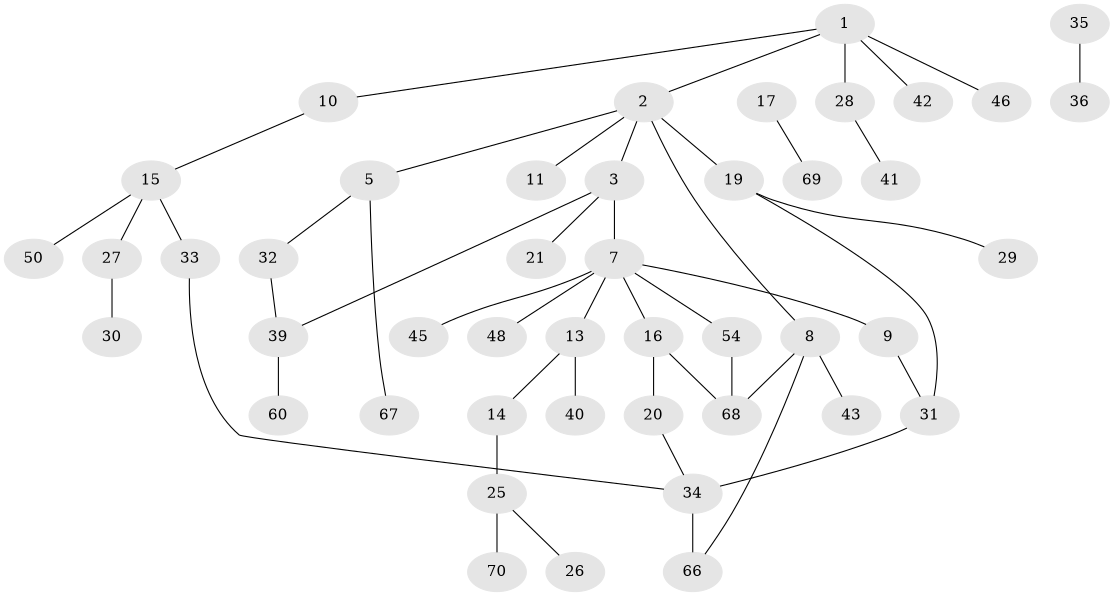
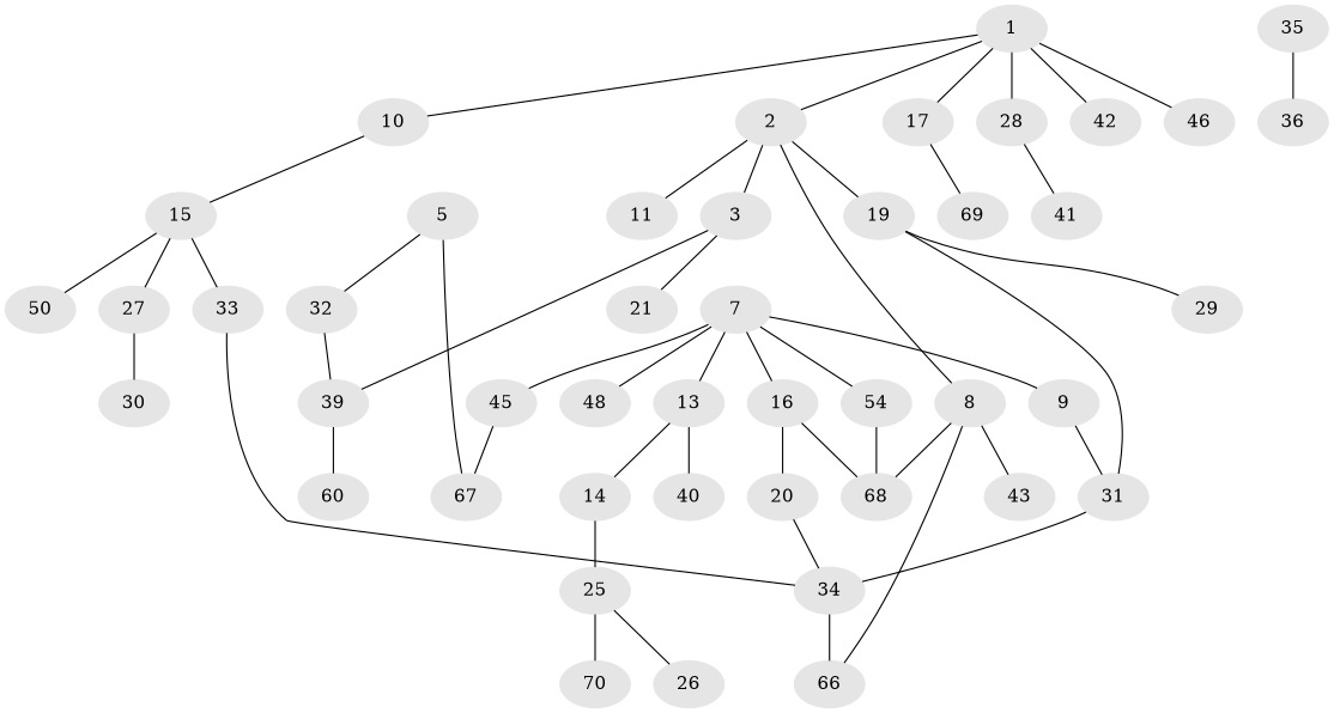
  graph {
    fontname="DejaVu Serif"
    node [color=gray90 fontname="DejaVu Serif" style=filled]
    edge [fontname="DejaVu Serif"]
    1 [super="+6"]
    2 [super="+4"]
    10 [super="+73"]
    17 [super="+58"]
    28 [super="+51"]
    42 [super="+63"]
    46
    3 [super="+12"]
    5 [super="+59"]
    8 [super="+61"]
    11
    19 [super="+22"]
    15 [super="+24"]
    69
    41 [super="+57"]
    7 [super="+44"]
    21
    39 [super="+49"]
    32 [super="+55"]
    67 [super="+71"]
    43
    n22 [label=66]
    68 [super="+72"]
    31 [super="+52"]
    29
    9 [super="+66"]
    13 [super="+56"]
    16 [super="+18"]
    45
    48
    54 [super="+62"]
    60
    14
    40
    20 [super="+23"]
    34 [super="+37"]
    27 [super="+65"]
    33 [super="+53"]
    50
    25 [super="+38"]
    26
    70
    30
    36 [super="+47"]
    35
    1 -- 2
    1 -- 10
+   1 -- 17
    1 -- 28
    1 -- 42 [weight=2]
    1 -- 46
    2 -- 3
-   2 -- 5
    2 -- 8
    2 -- 11
    2 -- 19
    10 -- 15
    17 -- 69
    28 -- 41
-   3 -- 7
    3 -- 21
    3 -- 39
    5 -- 32
    5 -- 67
    8 -- 43
    8 -- n22
    8 -- 68
    19 -- 31
    19 -- 29
    15 -- 27
    15 -- 33
    15 -- 50
    7 -- 9
    7 -- 13
    7 -- 16
    7 -- 45
    7 -- 48
    7 -- 54
    39 -- 60
    32 -- 39
    31 -- 34
    9 -- 31
    13 -- 14
    13 -- 40
    16 -- 68
    16 -- 20
+   45 -- 67
    54 -- 68
    14 -- 25
    20 -- 34
    34 -- n22
    27 -- 30
    33 -- 34
    25 -- 26
    25 -- 70
    35 -- 36
  }
